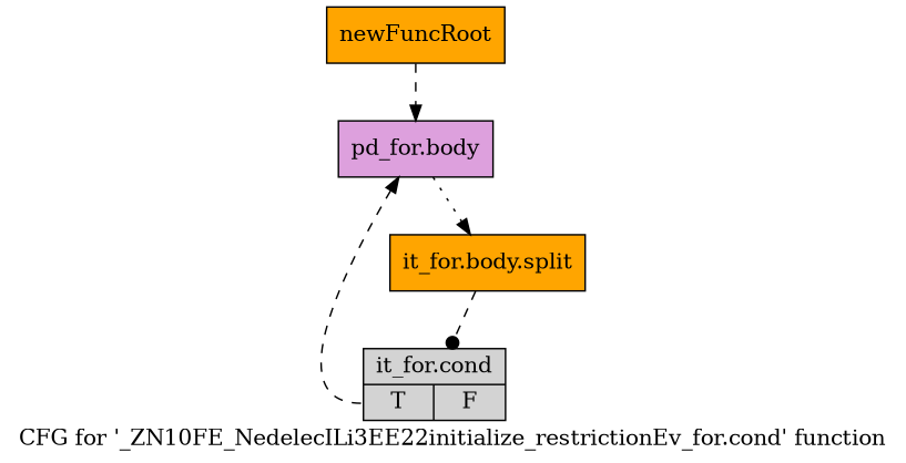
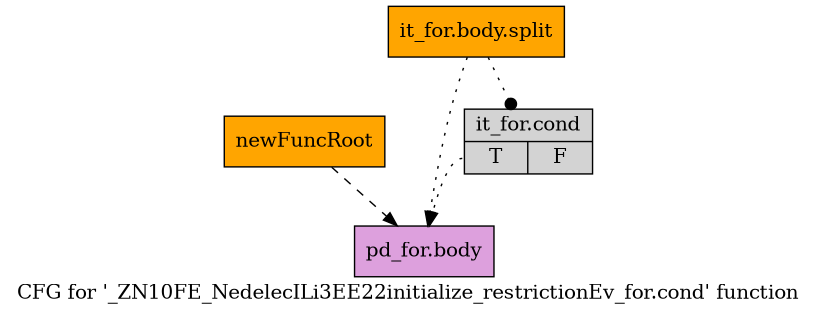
  digraph {
    label="CFG for '_ZN10FE_NedelecILi3EE22initialize_restrictionEv_for.cond' function"
    node [fillcolor=orange shape=record style=filled]
    edge [arrowhead=normal style=dashed]
    n1 [label="{newFuncRoot}"]
    n2 [fillcolor=plum label="{pd_for.body}"]
    n3 [fillcolor=lightgrey label="{it_for.cond|{<s0>T|<s1>F}}"]
    n4 [label="{it_for.body.split}"]
    n1 -> n2
-   n2 -> n4 [style=dotted]
-   n3 -> n2 [tailport=s0]
-   n4 -> n3 [arrowhead=dot]
+   n4 -> n2 [style=dotted]
+   n3 -> n2 [style=dotted tailport=s0]
+   n4 -> n3 [arrowhead=dot style=dotted]
  }
